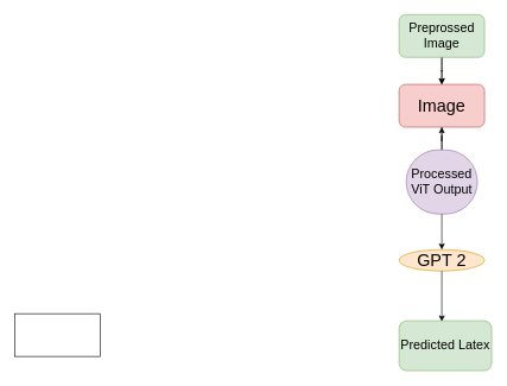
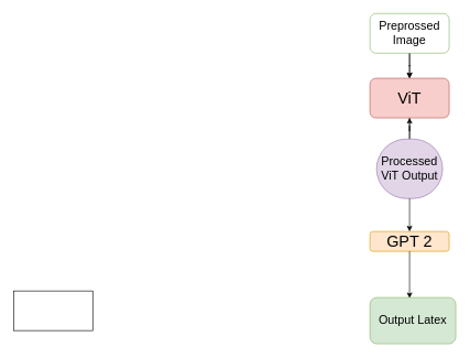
  <mxCell id="0" />
  <mxCell id="1" parent="0" />
- <mxCell id="2" value="&lt;font style=&quot;font-size: 24px;&quot;&gt;Image&lt;/font&gt;" style="rounded=1;whiteSpace=wrap;html=1;fillColor=#f8cecc;strokeColor=#b85450;" vertex="1" parent="1"><mxGeometry x="560" y="118" width="120" height="60" as="geometry" /></mxCell>
- <mxCell id="3" value="&lt;font style=&quot;font-size: 24px;&quot;&gt;GPT 2&lt;/font&gt;" style="ellipse;whiteSpace=wrap;html=1;fillColor=#ffe6cc;strokeColor=#d79b00;" vertex="1" parent="1"><mxGeometry x="560" y="350" width="120" height="30" as="geometry" /></mxCell>
+ <mxCell id="2" value="&lt;font style=&quot;font-size: 24px;&quot;&gt;ViT&lt;/font&gt;" style="rounded=1;whiteSpace=wrap;html=1;fillColor=#f8cecc;strokeColor=#b85450;" vertex="1" parent="1"><mxGeometry x="560" y="118" width="120" height="60" as="geometry" /></mxCell>
+ <mxCell id="3" value="&lt;font style=&quot;font-size: 24px;&quot;&gt;GPT 2&lt;/font&gt;" style="rounded=1;whiteSpace=wrap;html=1;fillColor=#ffe6cc;strokeColor=#d79b00;" vertex="1" parent="1"><mxGeometry x="560" y="350" width="120" height="30" as="geometry" /></mxCell>
  <mxCell id="4" value="" style="endArrow=classic;html=1;rounded=0;exitX=0.5;exitY=1;exitDx=0;exitDy=0;" edge="1" parent="1" source="2"><mxGeometry width="50" height="50" relative="1" as="geometry"><mxPoint x="620" y="200" as="sourcePoint" /><mxPoint x="620" y="220" as="targetPoint" /></mxGeometry></mxCell>
  <mxCell id="5" value="" style="endArrow=classic;html=1;rounded=0;exitX=0.5;exitY=1;exitDx=0;exitDy=0;" edge="1" parent="1" source="3"><mxGeometry width="50" height="50" relative="1" as="geometry"><mxPoint x="620" y="200" as="sourcePoint" /><mxPoint x="620" y="451" as="targetPoint" /></mxGeometry></mxCell>
  <mxCell id="6" value="" style="edgeStyle=orthogonalEdgeStyle;rounded=0;orthogonalLoop=1;jettySize=auto;html=1;" edge="1" parent="1" source="7" target="2"><mxGeometry relative="1" as="geometry" /></mxCell>
- <mxCell id="7" value="&lt;font style=&quot;font-size: 18px;&quot;&gt;Preprossed Image&lt;/font&gt;" style="rounded=1;whiteSpace=wrap;html=1;fillColor=#d5e8d4;strokeColor=#82b366;" vertex="1" parent="1"><mxGeometry x="560" y="20" width="120" height="60" as="geometry" /></mxCell>
+ <mxCell id="7" value="&lt;font style=&quot;font-size: 18px;&quot;&gt;Preprossed Image&lt;/font&gt;" style="rounded=1;whiteSpace=wrap;html=1;fillColor=#ffffff;strokeColor=#82b366;" vertex="1" parent="1"><mxGeometry x="560" y="20" width="120" height="60" as="geometry" /></mxCell>
  <mxCell id="8" value="" style="endArrow=classic;html=1;rounded=0;exitX=0.5;exitY=1;exitDx=0;exitDy=0;entryX=0.5;entryY=0;entryDx=0;entryDy=0;" edge="1" parent="1" source="7" target="2"><mxGeometry width="50" height="50" relative="1" as="geometry"><mxPoint x="620" y="160" as="sourcePoint" /><mxPoint x="670" y="110" as="targetPoint" /></mxGeometry></mxCell>
  <mxCell id="9" value="" style="edgeStyle=orthogonalEdgeStyle;rounded=0;orthogonalLoop=1;jettySize=auto;html=1;" edge="1" parent="1" source="10" target="2"><mxGeometry relative="1" as="geometry" /></mxCell>
  <mxCell id="10" value="&lt;font style=&quot;font-size: 18px;&quot;&gt;Processed ViT Output&lt;/font&gt;" style="rounded=1;whiteSpace=wrap;html=1;fillColor=#e1d5e7;strokeColor=#9673a6;arcSize=50;" vertex="1" parent="1"><mxGeometry x="570" y="210" width="100" height="90" as="geometry" /></mxCell>
  <mxCell id="11" value="" style="endArrow=classic;html=1;rounded=0;entryX=0.5;entryY=0;entryDx=0;entryDy=0;" edge="1" parent="1" target="3"><mxGeometry width="50" height="50" relative="1" as="geometry"><mxPoint x="620" y="300" as="sourcePoint" /><mxPoint x="690" y="170" as="targetPoint" /></mxGeometry></mxCell>
- <mxCell id="12" value="&lt;font style=&quot;font-size: 18px;&quot;&gt;Predicted Latex&lt;/font&gt;" style="rounded=1;whiteSpace=wrap;html=1;fillColor=#d5e8d4;strokeColor=#82b366;" vertex="1" parent="1"><mxGeometry x="560" y="450" width="130" height="70" as="geometry" /></mxCell>
+ <mxCell id="12" value="&lt;font style=&quot;font-size: 18px;&quot;&gt;Output Latex&lt;/font&gt;" style="rounded=1;whiteSpace=wrap;html=1;fillColor=#d5e8d4;strokeColor=#82b366;" vertex="1" parent="1"><mxGeometry x="560" y="450" width="130" height="70" as="geometry" /></mxCell>
  <mxCell id="13" value="" style="whiteSpace=wrap;html=1;" vertex="1" parent="1"><mxGeometry x="20" y="440" width="120" height="60" as="geometry" /></mxCell>
